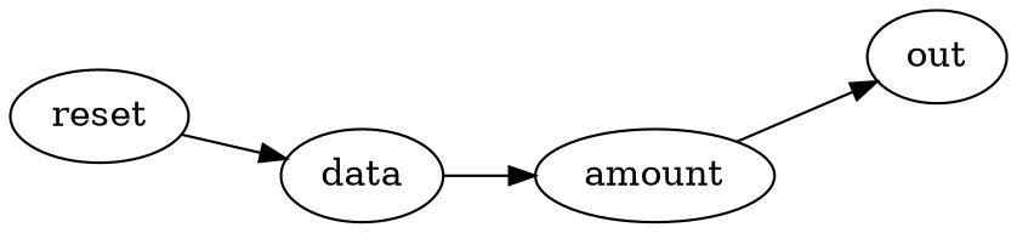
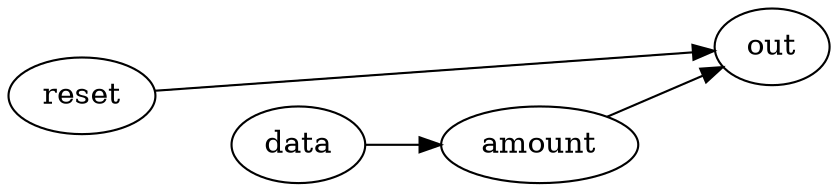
  strict digraph {
    rankdir=LR
    reset
    out
    amount
    data
-   reset -> data [weight=3.0]
+   reset -> out [weight=3.0]
    amount -> out [weight=1.0]
    data -> amount [weight=2.0]
  }
